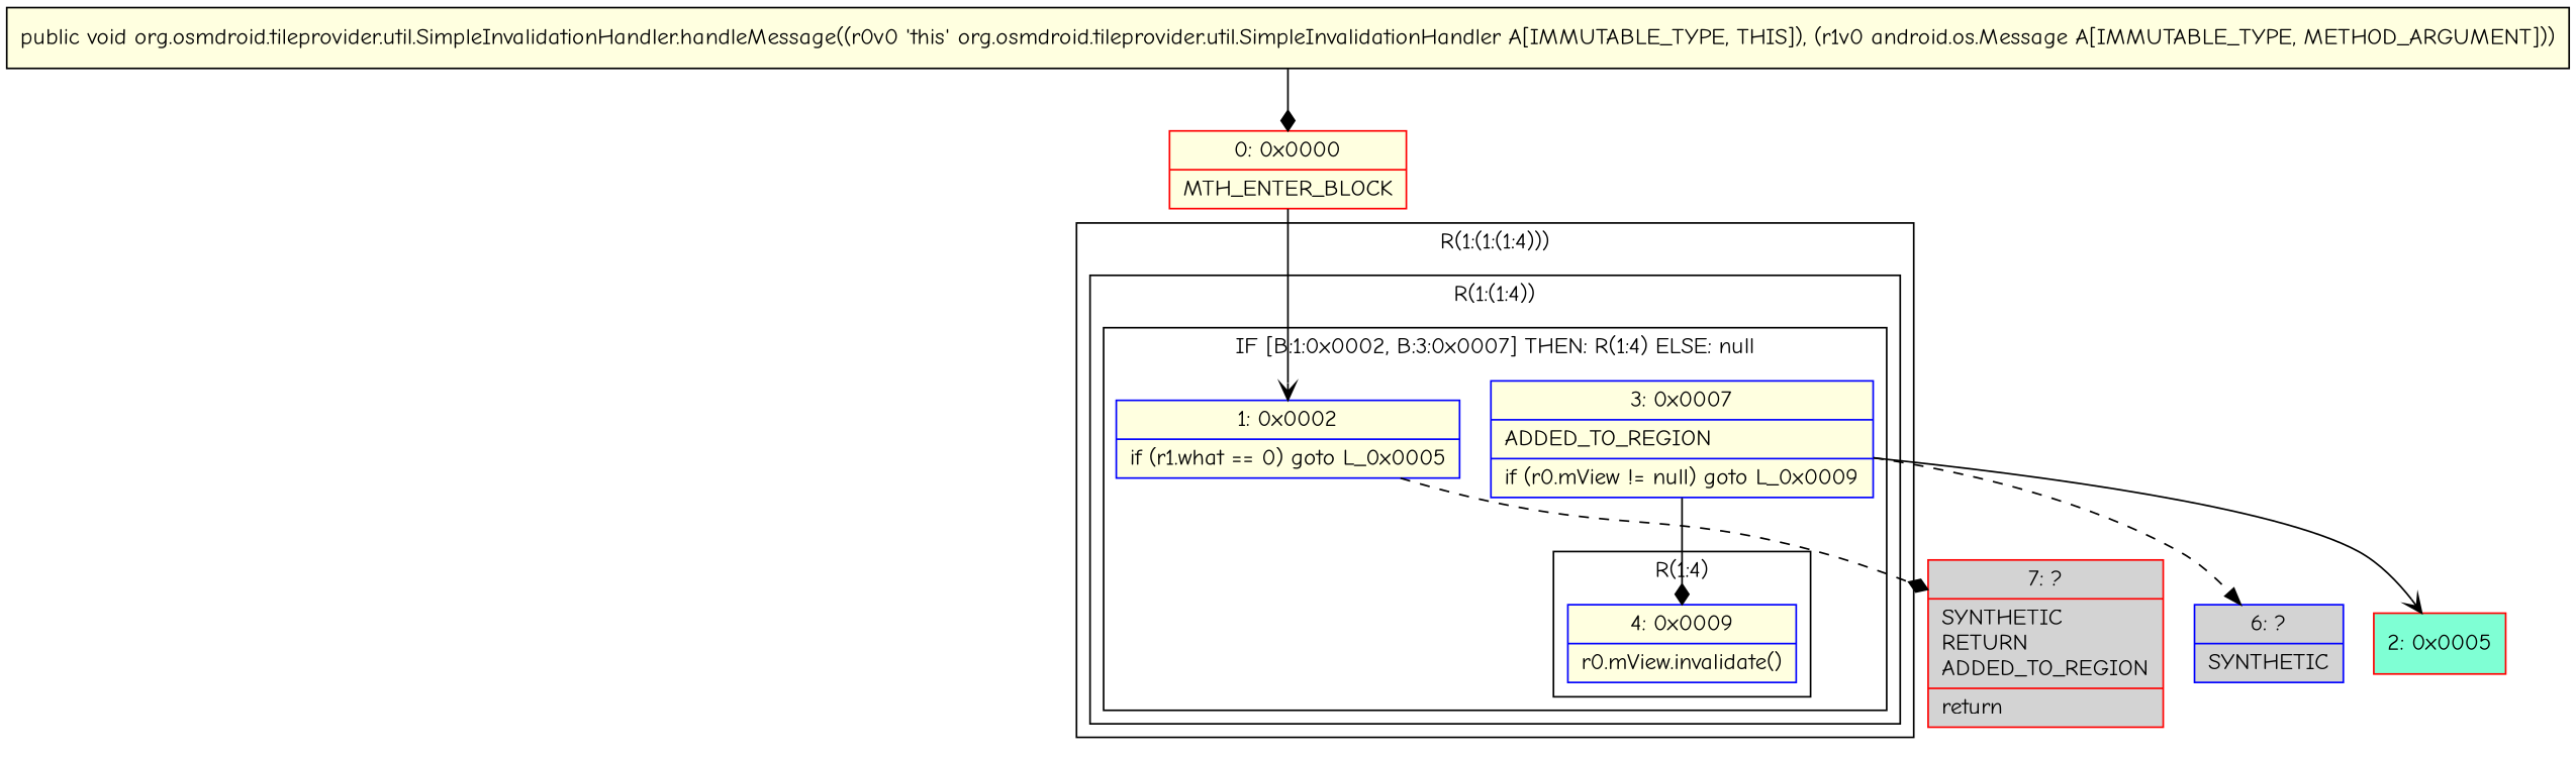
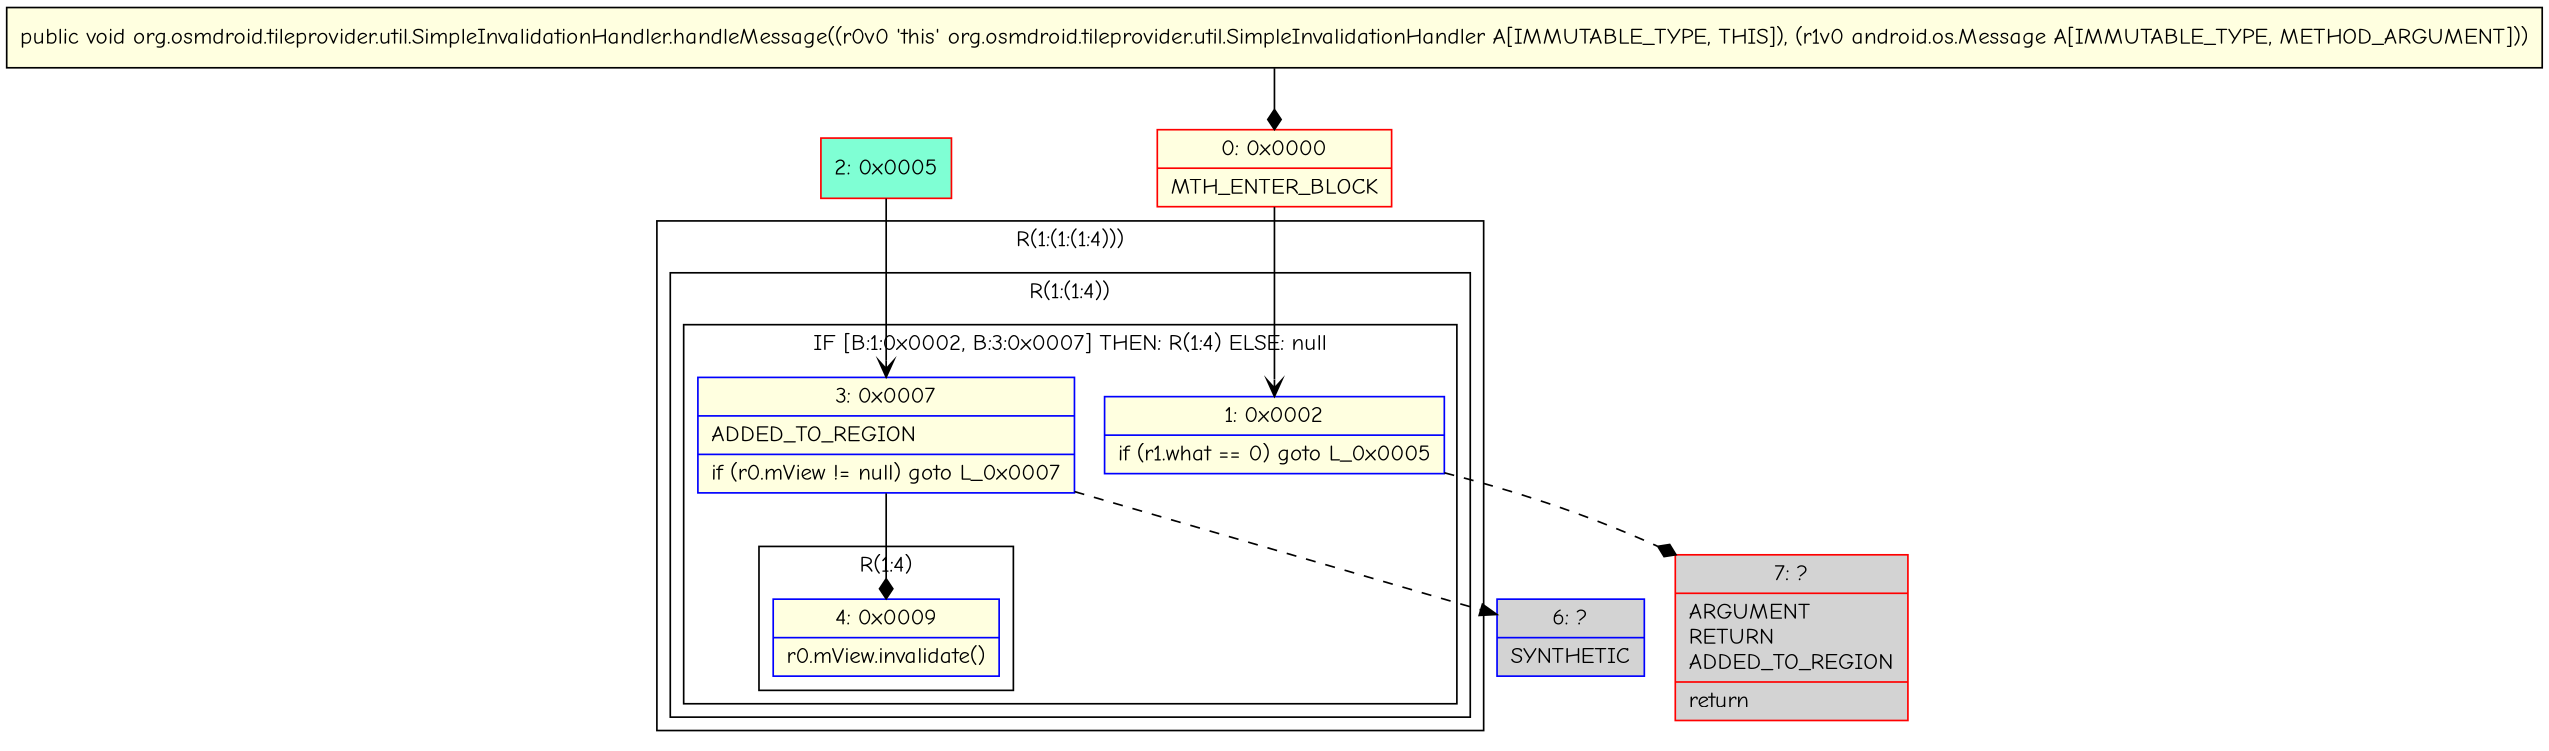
  digraph {
    fontname="Comic Neue"
    node [color=blue fillcolor=lightyellow fontname="Comic Neue" shape=record style=filled]
    edge [arrowhead=diamond fontname="Comic Neue"]
    n1 [label="{4\:\ 0x0009|r0.mView.invalidate()\l}"]
    n2 [label="{1\:\ 0x0002|if (r1.what == 0) goto L_0x0005\l}"]
-   n3 [label="{3\:\ 0x0007|ADDED_TO_REGION\l|if (r0.mView != null) goto L_0x0009\l}"]
-   n4 [color=red fillcolor=lightgrey label="{7\:\ ?|SYNTHETIC\lRETURN\lADDED_TO_REGION\l|return\l}"]
+   n3 [label="{3\:\ 0x0007|ADDED_TO_REGION\l|if (r0.mView != null) goto L_0x0007\l}"]
+   n4 [color=red fillcolor=lightgrey label="{7\:\ ?|ARGUMENT\lRETURN\lADDED_TO_REGION\l|return\l}"]
    n5 [fillcolor=lightgrey label="{6\:\ ?|SYNTHETIC\l}"]
    n6 [color=red fillcolor=aquamarine label="{2\:\ 0x0005}"]
    n7 [color=red label="{0\:\ 0x0000|MTH_ENTER_BLOCK\l}"]
    n8 [label="{public void org.osmdroid.tileprovider.util.SimpleInvalidationHandler.handleMessage((r0v0 'this' org.osmdroid.tileprovider.util.SimpleInvalidationHandler A[IMMUTABLE_TYPE, THIS]), (r1v0 android.os.Message A[IMMUTABLE_TYPE, METHOD_ARGUMENT])) }" color=""]
    subgraph cluster_1 {
      label="R(1:(1:(1:4)))"
      subgraph cluster_2 {
        label="R(1:(1:4))"
        subgraph cluster_3 {
          label="IF [B:1:0x0002, B:3:0x0007] THEN: R(1:4) ELSE: null"
          n2
          n3
          subgraph cluster_4 {
            label="R(1:4)"
            n1
          }
        }
      }
    }
    n2 -> n4 [style=dashed]
    n3 -> n1
    n3 -> n5 [arrowhead=normal style=dashed]
-   n3 -> n6 [arrowhead=vee]
+   n6 -> n3 [arrowhead=vee]
    n7 -> n2 [arrowhead=vee]
    n8 -> n7
  }
